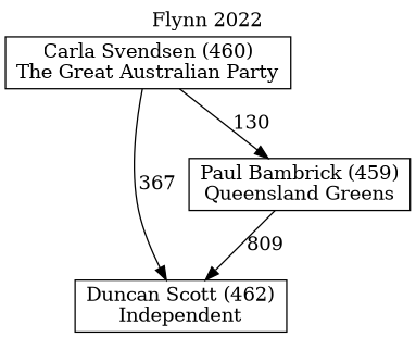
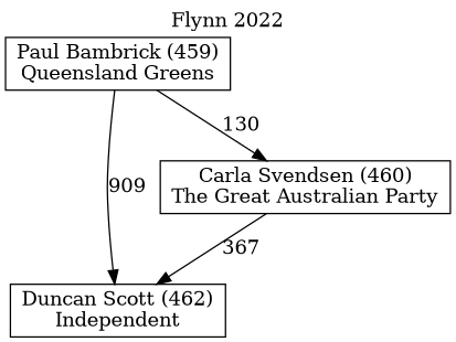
  digraph {
    label="Flynn 2022"
    labelloc=t
    mclimit=10
    node [shape=box]
    n1 [label="Duncan Scott (462)\nIndependent"]
    n2 [label="Paul Bambrick (459)\nQueensland Greens"]
    n3 [label="Carla Svendsen (460)\nThe Great Australian Party"]
-   n2 -> n1 [label=809]
+   n2 -> n1 [label=909]
    n3 -> n1 [label=367]
-   n3 -> n2 [label=130]
+   n2 -> n3 [label=130]
  }
